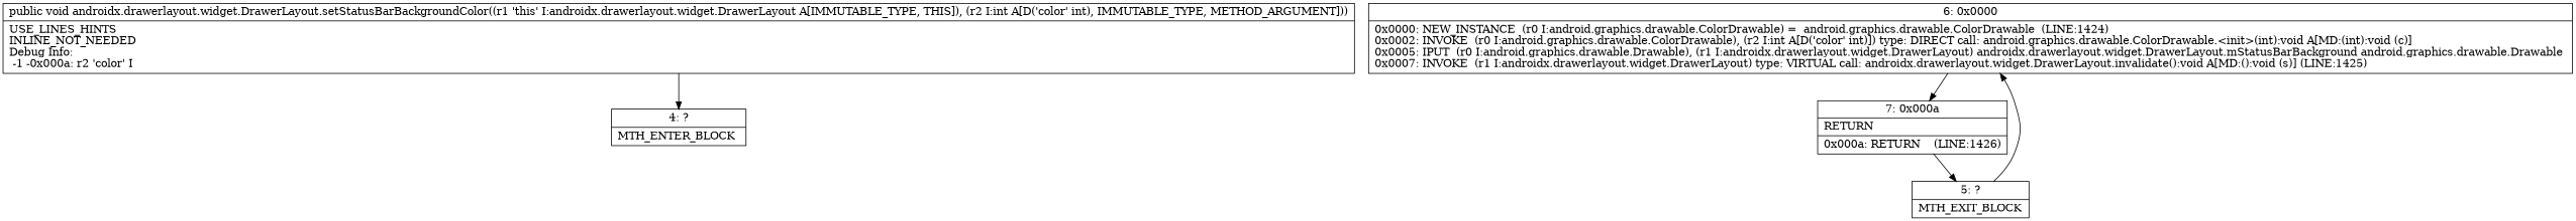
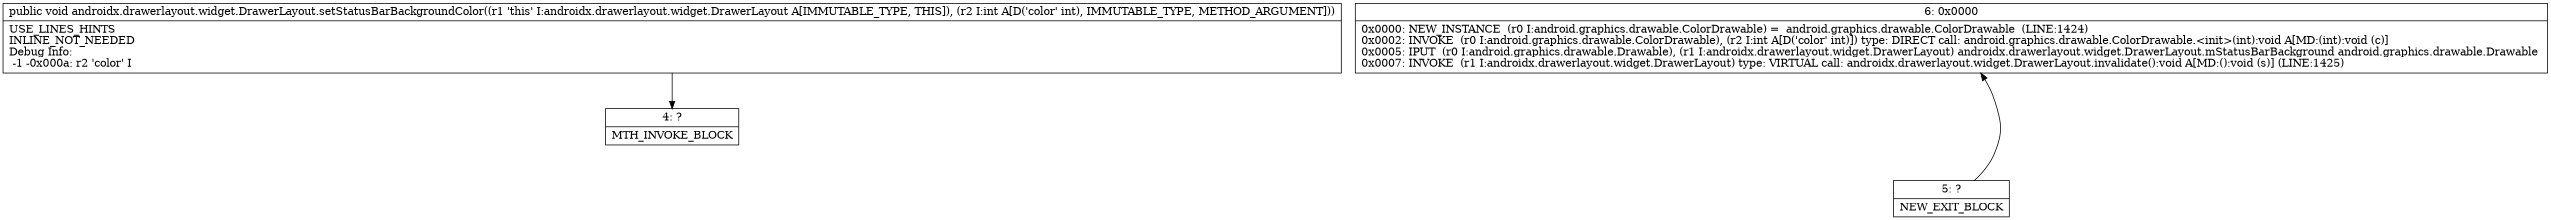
  digraph {
    node [shape=record]
-   n1 [label="{4\:\ ?|MTH_ENTER_BLOCK\l}"]
+   n1 [label="{4\:\ ?|MTH_INVOKE_BLOCK\l}"]
    n2 [label="{6\:\ 0x0000|0x0000: NEW_INSTANCE  (r0 I:android.graphics.drawable.ColorDrawable) =  android.graphics.drawable.ColorDrawable  (LINE:1424)\l0x0002: INVOKE  (r0 I:android.graphics.drawable.ColorDrawable), (r2 I:int A[D('color' int)]) type: DIRECT call: android.graphics.drawable.ColorDrawable.\<init\>(int):void A[MD:(int):void (c)]\l0x0005: IPUT  (r0 I:android.graphics.drawable.Drawable), (r1 I:androidx.drawerlayout.widget.DrawerLayout) androidx.drawerlayout.widget.DrawerLayout.mStatusBarBackground android.graphics.drawable.Drawable \l0x0007: INVOKE  (r1 I:androidx.drawerlayout.widget.DrawerLayout) type: VIRTUAL call: androidx.drawerlayout.widget.DrawerLayout.invalidate():void A[MD:():void (s)] (LINE:1425)\l}"]
-   n3 [label="{7\:\ 0x000a|RETURN\l|0x000a: RETURN    (LINE:1426)\l}"]
-   n4 [label="{5\:\ ?|MTH_EXIT_BLOCK\l}"]
+   n4 [label="{5\:\ ?|NEW_EXIT_BLOCK\l}"]
    n5 [label="{public void androidx.drawerlayout.widget.DrawerLayout.setStatusBarBackgroundColor((r1 'this' I:androidx.drawerlayout.widget.DrawerLayout A[IMMUTABLE_TYPE, THIS]), (r2 I:int A[D('color' int), IMMUTABLE_TYPE, METHOD_ARGUMENT]))  | USE_LINES_HINTS\lINLINE_NOT_NEEDED\lDebug Info:\l  \-1 \-0x000a: r2 'color' I\l}"]
-   n2 -> n3
-   n3 -> n4
    n4 -> n2
    n5 -> n1
  }
